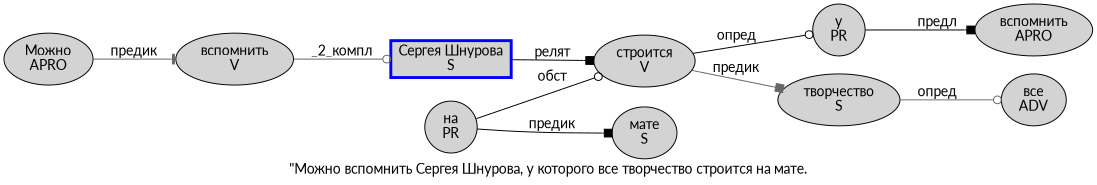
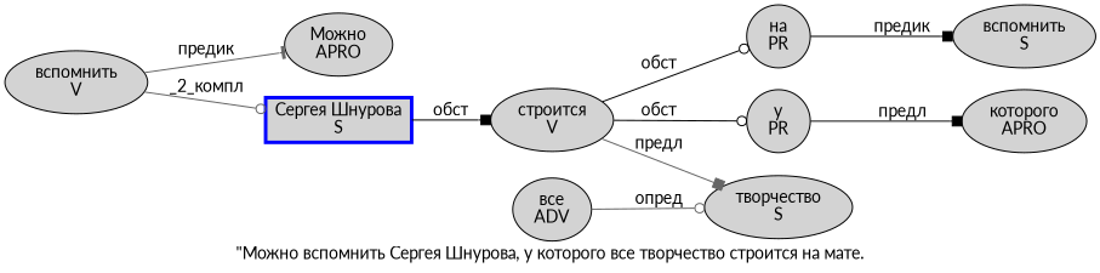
  digraph {
    fontname=Lato
    label="\"Можно вспомнить Сергея Шнурова, у которого все творчество строится на мате."
    rankdir=LR
    node [fillcolor=lightgray fontname=Lato penwidth=1 shape=ellipse style=filled]
    edge [arrowhead=odot color=black fontname=Lato]
    n1 [label="Можно\nAPRO"]
    n2 [label="вспомнить\nV"]
    n3 [color=blue label="Сергея Шнурова\nS" penwidth=3 shape=box]
    n4 [label="строится\nV"]
    n5 [label="у\nPR"]
    n6 [label="творчество\nS"]
    n7 [label="на\nPR"]
-   n8 [label="вспомнить\nAPRO"]
+   n8 [label="которого\nAPRO"]
    n9 [label="все\nADV"]
-   n10 [label="мате\nS"]
-   n1 -> n2 [arrowhead=tee color=gray40 label="предик"]
+   n10 [label="вспомнить\nS"]
+   n2 -> n1 [arrowhead=tee color=gray40 label="предик"]
    n2 -> n3 [color=gray40 label="_2_компл"]
-   n3 -> n4 [arrowhead=box label="релят"]
-   n4 -> n5 [label="опред"]
-   n4 -> n6 [arrowhead=box color=gray40 label="предик"]
-   n7 -> n4 [label="обст"]
+   n3 -> n4 [arrowhead=box label="обст"]
+   n4 -> n5 [label="обст"]
+   n4 -> n6 [arrowhead=box color=gray40 label="предл"]
+   n4 -> n7 [label="обст"]
    n5 -> n8 [arrowhead=box label="предл"]
-   n6 -> n9 [color=gray40 label="опред"]
+   n9 -> n6 [color=gray40 label="опред"]
    n7 -> n10 [arrowhead=box label="предик"]
  }
